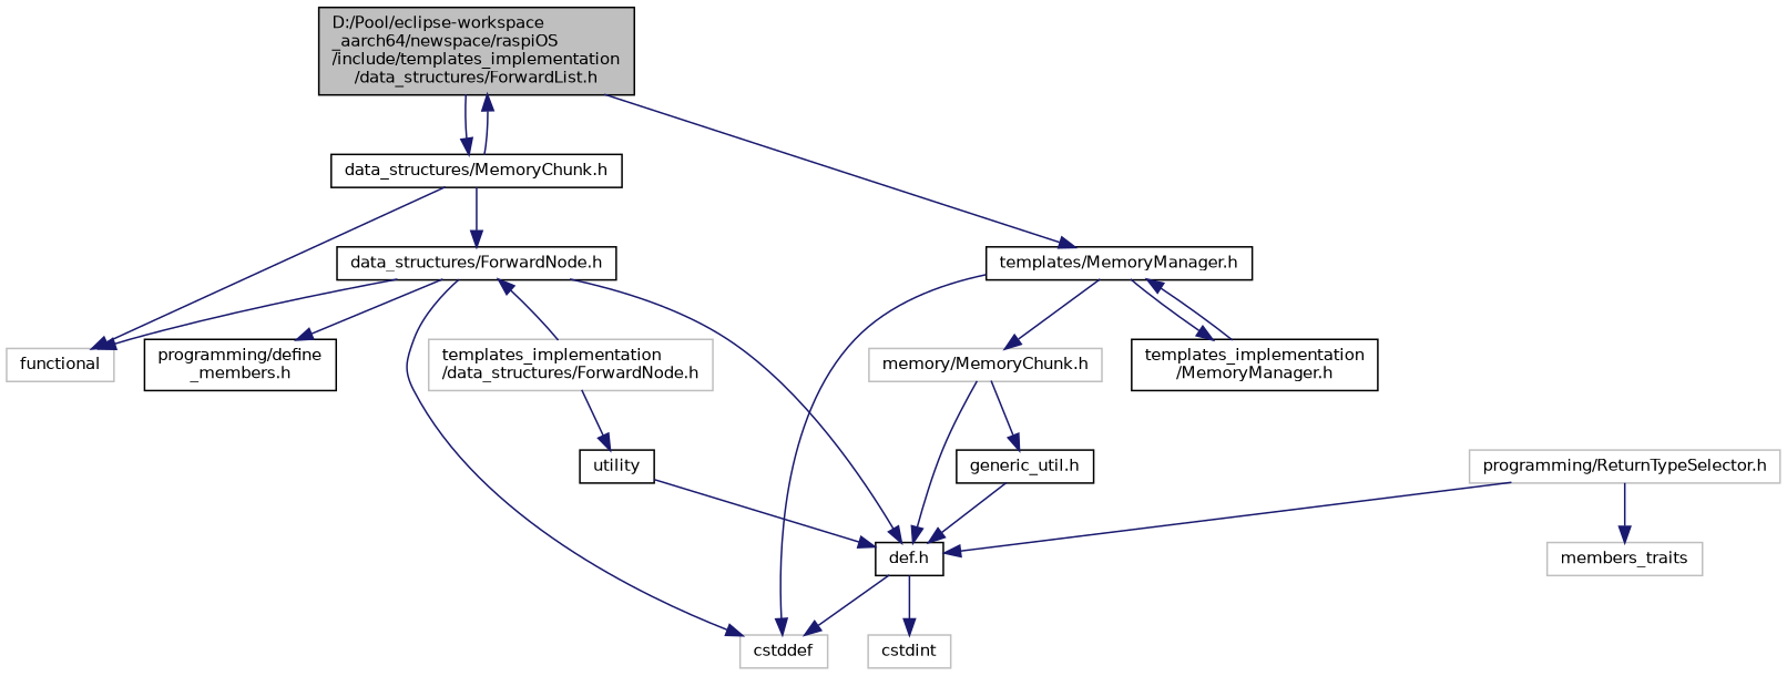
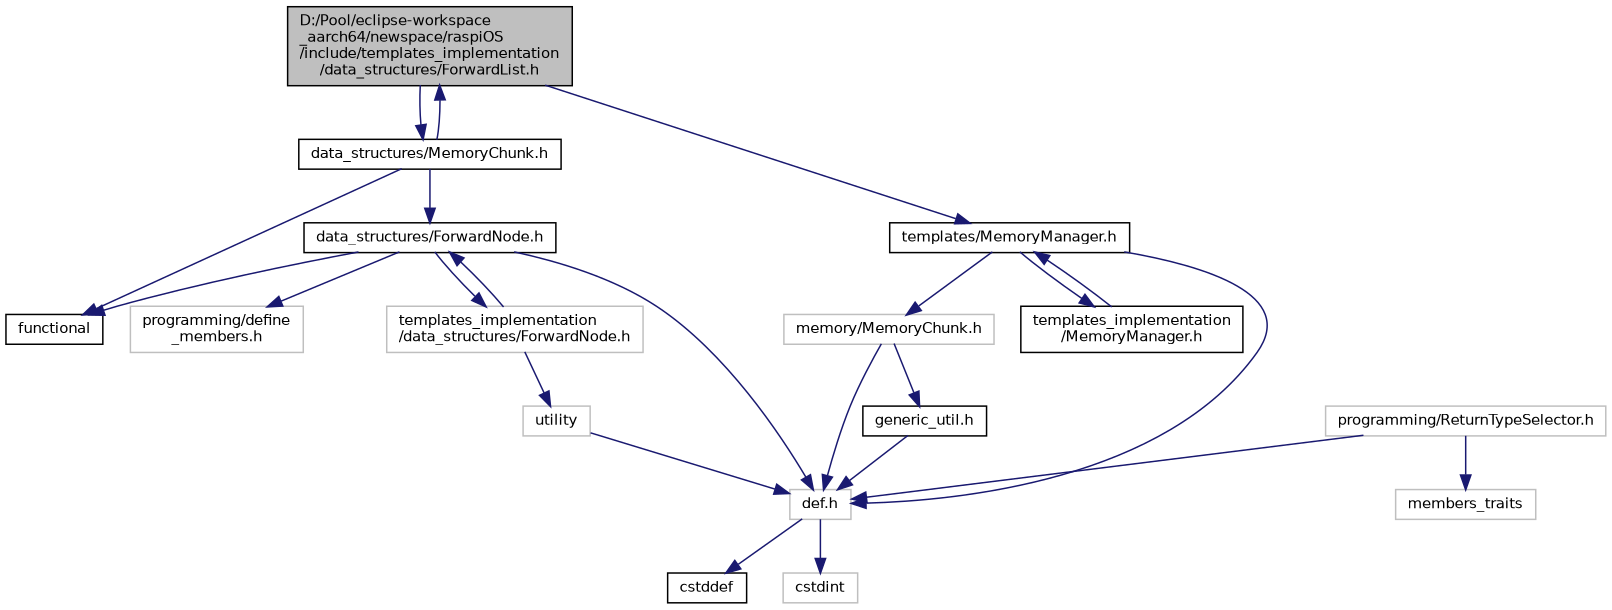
  digraph {
    node [color=black fillcolor=white fontname=Helvetica fontsize=10 shape=record style=filled]
    edge [color=midnightblue fontname=Helvetica fontsize=10 labelfontname=Helvetica labelfontsize=10 style=solid]
    n1 [fillcolor=grey75 fontcolor=black height=0.2 label="D:/Pool/eclipse-workspace\l_aarch64/newspace/raspiOS\l/include/templates_implementation\l/data_structures/ForwardList.h" width=0.4]
    n2 [height=0.2 label="data_structures/MemoryChunk.h" width=0.4]
    n3 [height=0.2 label="templates/MemoryManager.h" width=0.4]
    n4 [height=0.2 label="data_structures/ForwardNode.h" width=0.4]
-   n5 [color=grey75 height=0.2 label=functional width=0.4]
-   n6 [height=0.2 label="def.h" width=0.4]
+   n5 [height=0.2 label=functional width=0.4]
+   n6 [color=grey75 height=0.2 label="def.h" width=0.4]
    n7 [color=grey75 height=0.2 label="memory/MemoryChunk.h" width=0.4]
    n8 [height=0.2 label="templates_implementation\l/MemoryManager.h" width=0.4]
-   n9 [height=0.2 label="programming/define\l_members.h" width=0.4]
+   n9 [color=grey75 height=0.2 label="programming/define\l_members.h" width=0.4]
    n10 [color=grey75 height=0.2 label="templates_implementation\l/data_structures/ForwardNode.h" width=0.4]
-   n11 [color=grey75 height=0.2 label=cstddef width=0.4]
+   n11 [height=0.2 label=cstddef width=0.4]
    n12 [color=grey75 height=0.2 label=cstdint width=0.4]
    n13 [color=grey75 height=0.2 label="programming/ReturnTypeSelector.h" width=0.4]
    n14 [color=grey75 height=0.2 label=members_traits width=0.4]
-   n15 [height=0.2 label=utility width=0.4]
+   n15 [color=grey75 height=0.2 label=utility width=0.4]
    n16 [height=0.2 label="generic_util.h" width=0.4]
    n1 -> n2
    n1 -> n3
    n2 -> n1
    n2 -> n4
    n2 -> n5
-   n3 -> n11
+   n3 -> n6
    n3 -> n7
    n3 -> n8
    n4 -> n5
    n4 -> n6
    n4 -> n9
-   n4 -> n11
+   n4 -> n10
    n6 -> n11
    n6 -> n12
    n7 -> n6
    n7 -> n16
    n8 -> n3
    n10 -> n4
    n10 -> n15
    n13 -> n6
    n13 -> n14
    n15 -> n6
    n16 -> n6
  }
